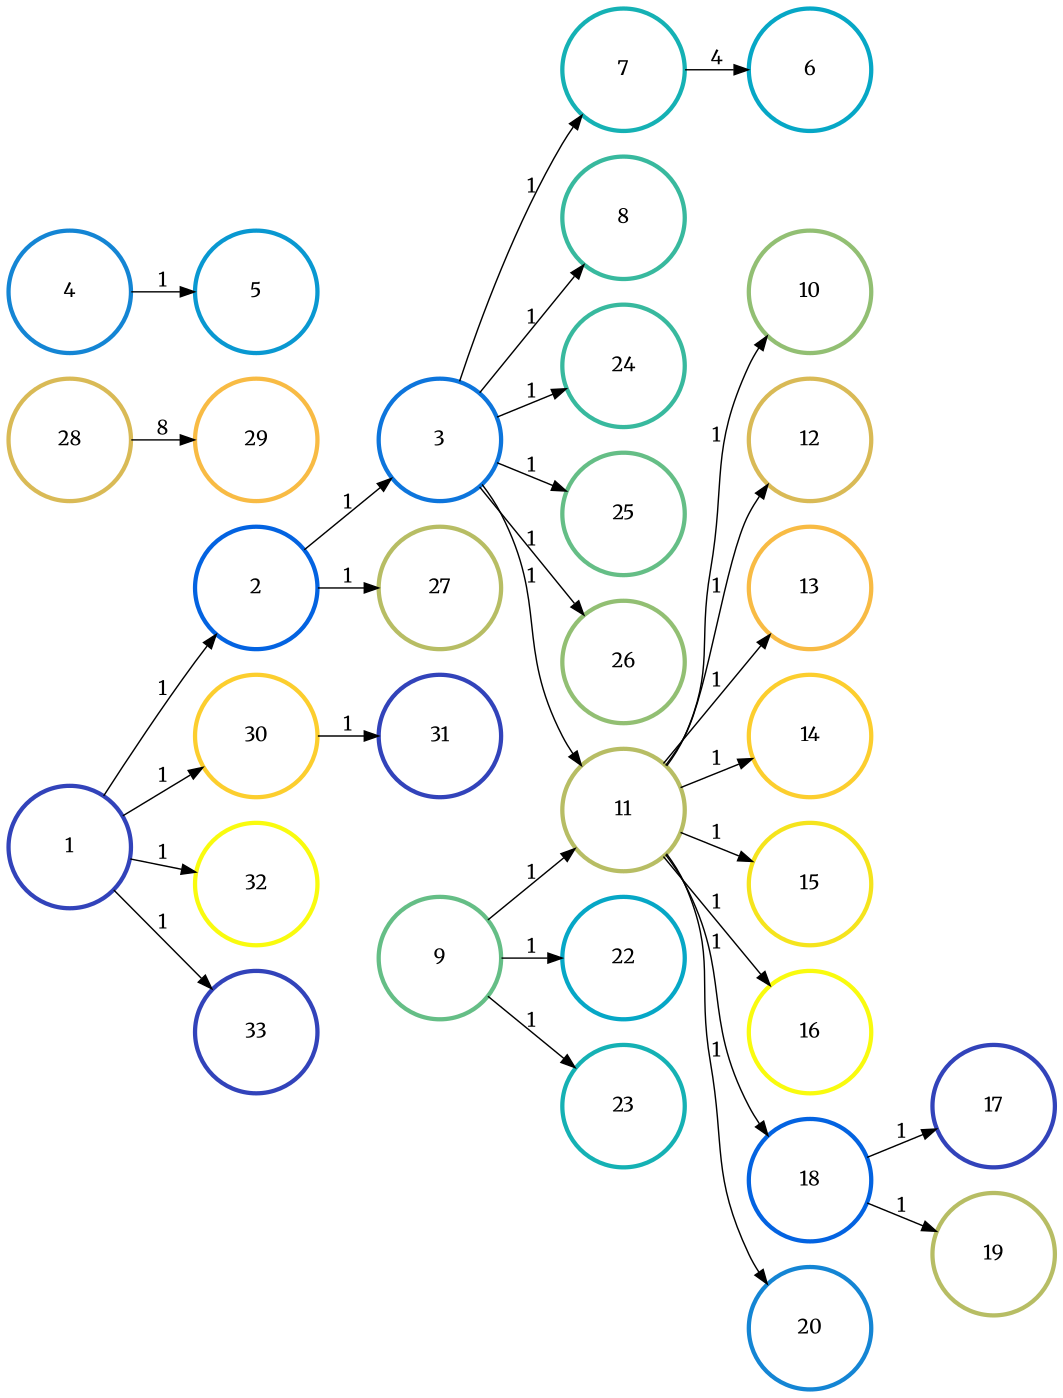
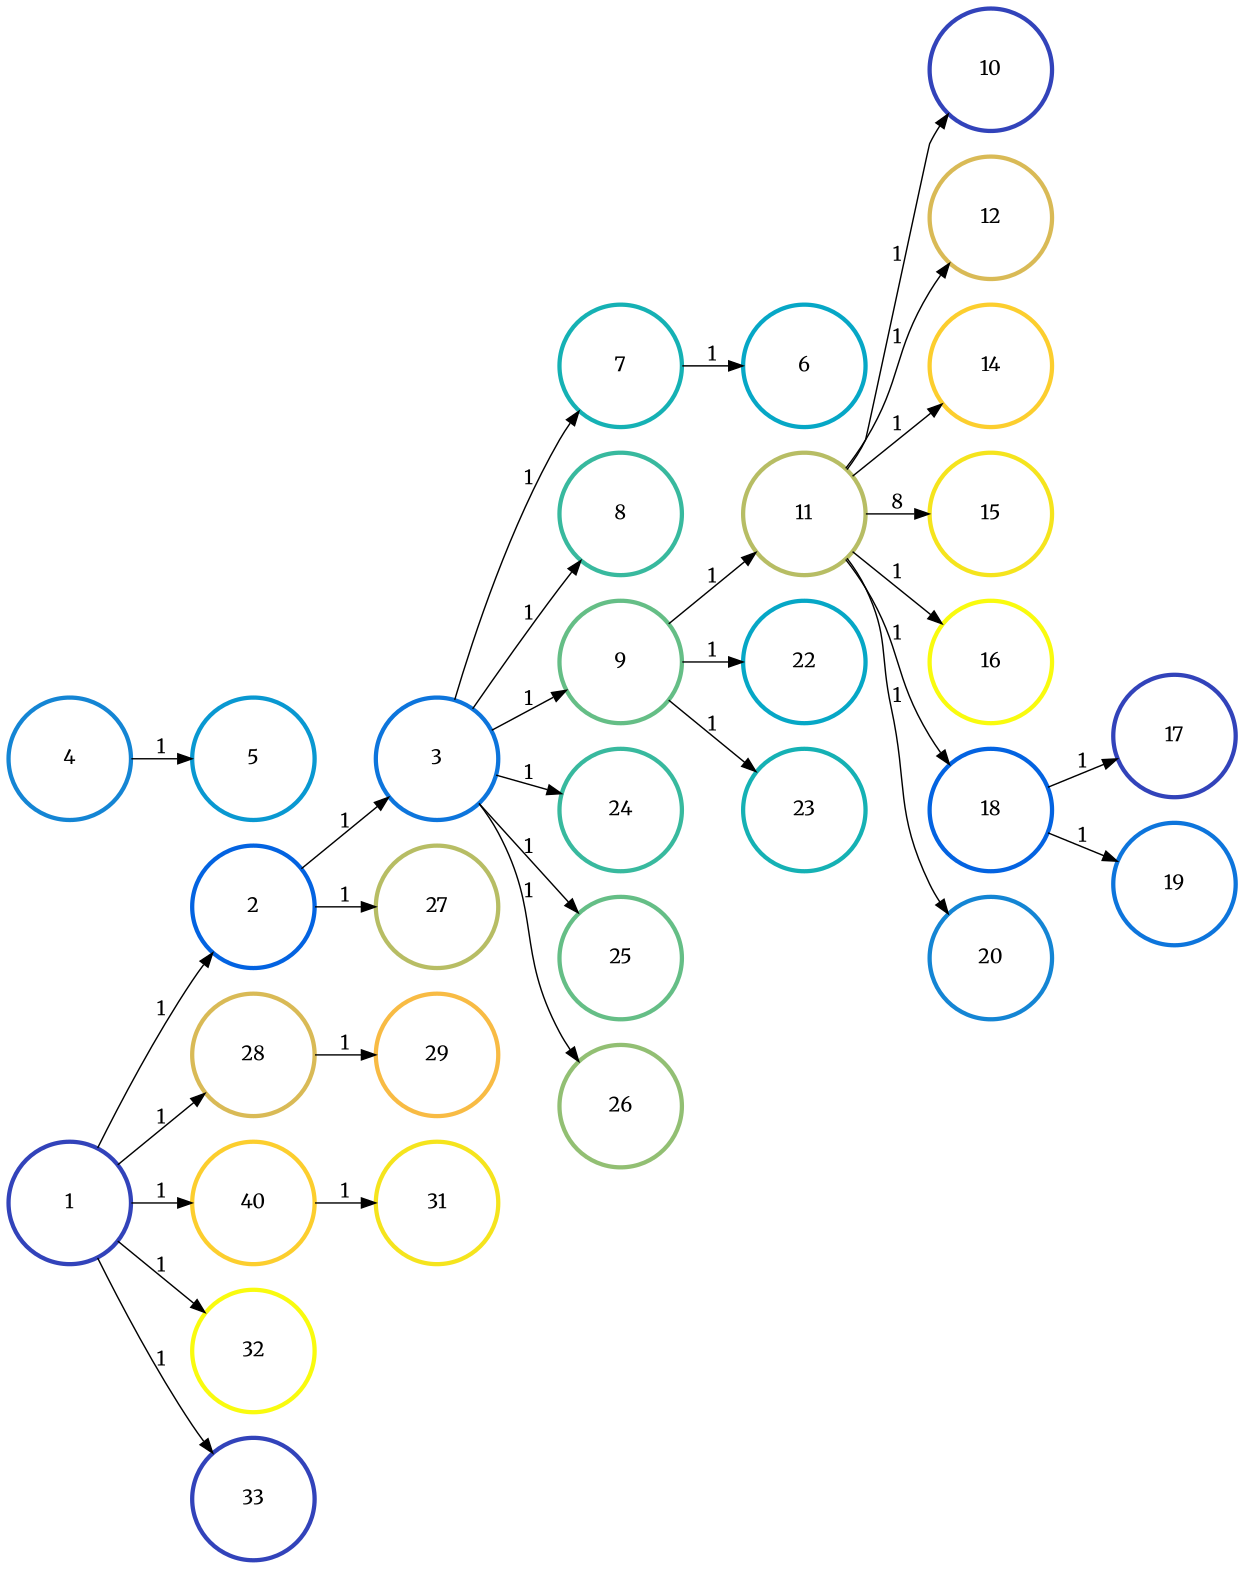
  digraph {
    fontname=Merriweather
    rankdir=LR
    node [color="#3243BA" fontname=Merriweather penwidth=3]
    edge [color=black fontname=Merriweather penwidth=1]
    n1 [height=1.2 label=1 width=1.2]
    n2 [color="#0363E1" height=1.2 label=2 width=1.2]
    n3 [color="#D9BA56" height=1.2 label=28 width=1.2]
-   n4 [color="#FCCE2E" height=1.2 label=30 width=1.2]
+   n4 [color="#FCCE2E" height=1.2 label=40 width=1.2]
    n5 [color="#F9FB0E" height=1.2 label=32 width=1.2]
    n6 [height=1.2 label=33 width=1.2]
    n7 [color="#0D75DC" height=1.2 label=3 width=1.2]
    n8 [color="#B7BD64" height=1.2 label=27 width=1.2]
    n9 [color="#F8BB44" height=1.2 label=29 width=1.2]
-   n10 [height=1.2 label=31 width=1.2]
+   n10 [color="#F5E41D" height=1.2 label=31 width=1.2]
    n11 [color="#15B1B4" height=1.2 label=7 width=1.2]
    n12 [color="#38B99E" height=1.2 label=8 width=1.2]
    n13 [color="#65BE86" height=1.2 label=9 width=1.2]
    n14 [color="#38B99E" height=1.2 label=24 width=1.2]
    n15 [color="#65BE86" height=1.2 label=25 width=1.2]
    n16 [color="#92BF73" height=1.2 label=26 width=1.2]
    n17 [color="#06A7C6" height=1.2 label=6 width=1.2]
    n18 [color="#B7BD64" height=1.2 label=11 width=1.2]
    n19 [color="#06A7C6" height=1.2 label=22 width=1.2]
    n20 [color="#15B1B4" height=1.2 label=23 width=1.2]
    n21 [color="#1485D4" height=1.2 label=4 width=1.2]
    n22 [color="#0998D1" height=1.2 label=5 width=1.2]
-   n23 [color="#92BF73" height=1.2 label=10 width=1.2]
+   n23 [height=1.2 label=10 width=1.2]
    n24 [color="#D9BA56" height=1.2 label=12 width=1.2]
-   n25 [color="#F8BB44" height=1.2 label=13 width=1.2]
    n26 [color="#FCCE2E" height=1.2 label=14 width=1.2]
    n27 [color="#F5E41D" height=1.2 label=15 width=1.2]
    n28 [color="#F9FB0E" height=1.2 label=16 width=1.2]
    n29 [color="#0363E1" height=1.2 label=18 width=1.2]
    n30 [color="#1485D4" height=1.2 label=20 width=1.2]
    n31 [height=1.2 label=17 width=1.2]
-   n32 [color="#B7BD64" height=1.2 label=19 width=1.2]
+   n32 [color="#0D75DC" height=1.2 label=19 width=1.2]
    n1 -> n2 [label=1]
+   n1 -> n3 [label=1]
    n1 -> n4 [label=1]
    n1 -> n5 [label=1]
    n1 -> n6 [label=1]
    n2 -> n7 [label=1]
    n2 -> n8 [label=1]
-   n3 -> n9 [label=8]
+   n3 -> n9 [label=1]
    n4 -> n10 [label=1]
    n7 -> n11 [label=1]
    n7 -> n12 [label=1]
-   n7 -> n18 [label=1]
+   n7 -> n13 [label=1]
    n7 -> n14 [label=1]
    n7 -> n15 [label=1]
    n7 -> n16 [label=1]
-   n11 -> n17 [label=4]
+   n11 -> n17 [label=1]
    n13 -> n18 [label=1]
    n13 -> n19 [label=1]
    n13 -> n20 [label=1]
    n18 -> n23 [label=1]
    n18 -> n24 [label=1]
-   n18 -> n25 [label=1]
    n18 -> n26 [label=1]
-   n18 -> n27 [label=1]
+   n18 -> n27 [label=8]
    n18 -> n28 [label=1]
    n18 -> n29 [label=1]
    n18 -> n30 [label=1]
    n21 -> n22 [label=1]
    n29 -> n31 [label=1]
    n29 -> n32 [label=1]
  }
